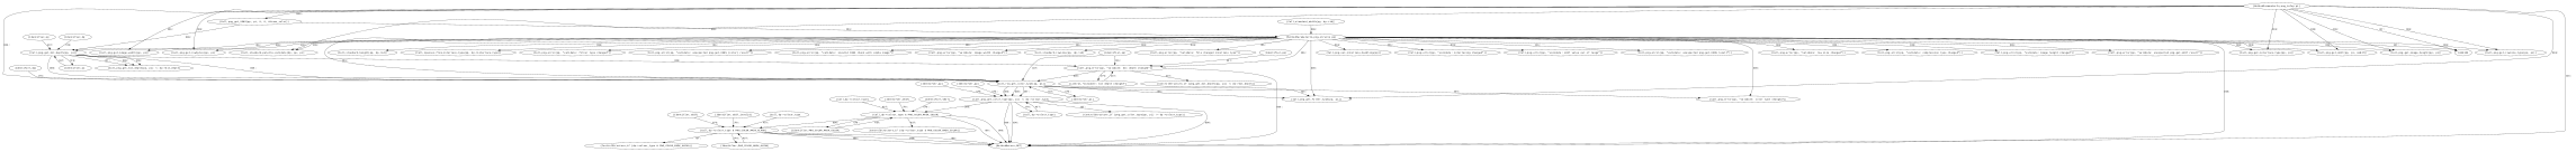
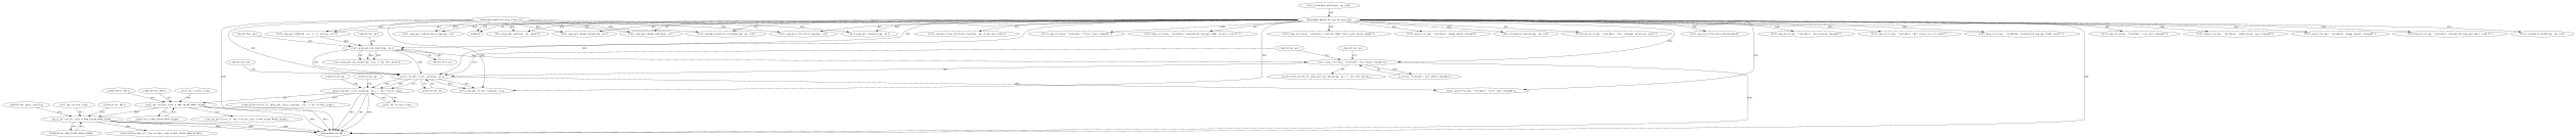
  digraph {
    fontname="Liberation Mono"
    node [fontname="Liberation Mono"]
    edge [fontname="Liberation Mono"]
    n1 [label="(Call,dp->colour_type & PNG_COLOR_MASK_ALPHA)"]
    n2 [label="(Identifier,PNG_COLOR_MASK_ALPHA)"]
    n3 [label="(MethodReturn,RET)"]
    n4 [label="(ControlStructure,if (dp->colour_type & PNG_COLOR_MASK_ALPHA))"]
    n5 [label="(Call,dp->colour_type & PNG_COLOR_MASK_COLOR)"]
    n6 [label="(ControlStructure,if (dp->colour_type & PNG_COLOR_MASK_COLOR))"]
    n7 [label="(Identifier,PNG_COLOR_MASK_COLOR)"]
    n8 [label="(Call,png_get_color_type(pp, pi) != dp->colour_type)"]
    n9 [label="(Call,dp->colour_type)"]
    n10 [label="(ControlStructure,if (png_get_color_type(pp, pi) != dp->colour_type))"]
    n11 [label="(Call,row_get_color_type(pp, pi))"]
    n12 [label="(Call,png_get_filter_type(pp, pi))"]
    n13 [label="(Identifier,pi)"]
    n14 [label="(Call,png_error(pp, \"validate: color type changed\"))"]
    n15 [label="(Call,png_get_bit_depth(pp, pi))"]
    n16 [label="(Call,png_error(pp, \"validate: bit depth changed\"))"]
    n17 [label="(Call,png_get_bit_depth(pp, pi) != dp->bit_depth)"]
    n18 [label="(Identifier,pi)"]
    n19 [label="(Literal,\"validate: bit depth changed\")"]
    n20 [label="(ControlStructure,if (png_get_bit_depth(pp, pi) != dp->bit_depth))"]
    n21 [label="(MethodParameterIn,png_structp pp)"]
    n22 [label="(Call,png_set_interlace_handling(pp))"]
    n23 [label="(Call,png_error(pp, \"validate: interlacing changed\"))"]
    n24 [label="(Call,png_error(pp, \"validate: sBIT value out of range\"))"]
    n25 [label="(Call,png_error(pp, \"validate: unexpected png_get_tRNS result\"))"]
    n26 [label="(Call,png_error(pp, \"validate: row size changed\"))"]
    n27 [label="(Call,png_get_interlace_type(pp, pi))"]
-   n28 [label="(Call,png_get_rowsize_type(pp, pi))"]
+   n28 [label="(Call,png_get_compression_type(pp, pi))"]
    n29 [label="(Call,png_error(pp, \"validate: compression type changed\"))"]
    n30 [label="(Call,png_error(pp, \"validate: image height changed\"))"]
    n31 [label="(Call,png_get_image_width(pp, pi))"]
    n32 [label="(Call,png_get_rowbytes(pp, pi))"]
    n33 [label="(Call,standard_palette_validate(dp, pp, pi))"]
    n34 [label="(Call,png_get_sBIT(pp, pi, &sBIT))"]
    n35 [label="(Call,png_error(pp, \"validate: unexpected png_get_sBIT result\"))"]
    n36 [label="(Call,standard_height(pp, dp->id))"]
    n37 [label="(Call,npasses_from_interlace_type(pp, dp->interlace_type))"]
    n38 [label="(Call,png_error(pp, \"validate: filter type changed\"))"]
    n39 [label="(Call,png_error(pp, \"validate: unexpected png_get_tRNS (color) result\"))"]
    n40 [label="(Call,png_error(pp, \"validate: invalid tRNS chunk with alpha image\"))"]
    n41 [label="(Call,png_get_tRNS(pp, pi, 0, 0, &trans_color))"]
    n42 [label="(Call,png_error(pp, \"validate: image width changed\"))"]
    n43 [label="(Call,png_get_image_height(pp, pi))"]
    n44 [label="(Call,standard_rowsize(pp, dp->id))"]
    n45 [label="(Call,png_error(pp, \"validate: file changed interlace type\"))"]
    n46 [label=1000189]
    n47 [label="(Call,standard_width(pp, dp->id))"]
    n48 [label="(MethodParameterIn,png_infop pi)"]
    n49 [label="(Identifier,sBIT)"]
    n50 [label="(Identifier,sBIT)"]
    n51 [label="(Call,dp->colour_type)"]
    n52 [label="(Call,dp->colour_type)"]
    n53 [label="(Identifier,sBIT)"]
    n54 [label="(Identifier,sBIT_invalid)"]
    n55 [label="(Identifier,dp)"]
    n56 [label="(Identifier,dp)"]
    n57 [label="(Identifier,pp)"]
    n58 [label="(Identifier,pp)"]
    n59 [label="(Identifier,pp)"]
    n60 [label="(Identifier,pp)"]
    n61 [label="(Identifier,pp)"]
    n1 -> n2 [label="CFG: "]
    n1 -> n3 [label="DDG: "]
    n1 -> n3 [label="DDG: "]
    n1 -> n3 [label="DDG: "]
    n1 -> n4 [label="AST: "]
    n2 -> n1 [label="AST: "]
    n5 -> n1 [label="DDG: "]
    n5 -> n3 [label="DDG: "]
    n5 -> n3 [label="DDG: "]
    n5 -> n6 [label="AST: "]
    n5 -> n7 [label="CFG: "]
    n7 -> n5 [label="AST: "]
    n8 -> n3 [label="DDG: "]
    n8 -> n3 [label="DDG: "]
    n8 -> n3 [label="DDG: "]
    n8 -> n5 [label="DDG: "]
    n8 -> n9 [label="CFG: "]
    n8 -> n10 [label="AST: "]
    n9 -> n8 [label="AST: "]
    n11 -> n8 [label="AST: "]
    n11 -> n8 [label="DDG: "]
    n11 -> n8 [label="DDG: "]
    n11 -> n12 [label="DDG: "]
    n11 -> n12 [label="DDG: "]
    n11 -> n13 [label="CFG: "]
    n11 -> n14 [label="DDG: "]
    n13 -> n11 [label="AST: "]
    n15 -> n11 [label="DDG: "]
    n15 -> n11 [label="DDG: "]
    n15 -> n16 [label="DDG: "]
    n15 -> n17 [label="AST: "]
    n15 -> n17 [label="DDG: "]
    n15 -> n17 [label="DDG: "]
    n15 -> n18 [label="CFG: "]
    n16 -> n3 [label="DDG: "]
    n16 -> n11 [label="DDG: "]
    n16 -> n19 [label="CFG: "]
    n16 -> n20 [label="AST: "]
    n18 -> n15 [label="AST: "]
    n19 -> n16 [label="AST: "]
    n21 -> n3 [label="DDG: "]
    n21 -> n11 [label="DDG: "]
    n21 -> n12 [label="DDG: "]
    n21 -> n14 [label="DDG: "]
    n21 -> n15 [label="DDG: "]
    n21 -> n16 [label="DDG: "]
    n21 -> n22 [label="DDG: "]
    n21 -> n23 [label="DDG: "]
    n21 -> n24 [label="DDG: "]
    n21 -> n25 [label="DDG: "]
    n21 -> n26 [label="DDG: "]
    n21 -> n27 [label="DDG: "]
    n21 -> n28 [label="DDG: "]
    n21 -> n29 [label="DDG: "]
    n21 -> n30 [label="DDG: "]
    n21 -> n31 [label="DDG: "]
    n21 -> n32 [label="DDG: "]
    n21 -> n33 [label="DDG: "]
    n21 -> n34 [label="DDG: "]
    n21 -> n35 [label="DDG: "]
    n21 -> n36 [label="DDG: "]
    n21 -> n37 [label="DDG: "]
    n21 -> n38 [label="DDG: "]
    n21 -> n39 [label="DDG: "]
    n21 -> n40 [label="DDG: "]
-   n41 -> n21 [label="DDG: "]
+   n21 -> n41 [label="DDG: "]
    n21 -> n42 [label="DDG: "]
    n21 -> n43 [label="DDG: "]
    n21 -> n44 [label="DDG: "]
    n21 -> n45 [label="DDG: "]
    n21 -> n46 [label="AST: "]
    n41 -> n15 [label="DDG: "]
    n47 -> n21 [label="DDG: "]
    n48 -> n3 [label="DDG: "]
    n48 -> n11 [label="DDG: "]
    n48 -> n12 [label="DDG: "]
    n48 -> n27 [label="DDG: "]
    n48 -> n28 [label="DDG: "]
    n48 -> n31 [label="DDG: "]
    n48 -> n32 [label="DDG: "]
    n48 -> n33 [label="DDG: "]
    n48 -> n34 [label="DDG: "]
    n48 -> n41 [label="DDG: "]
    n48 -> n43 [label="DDG: "]
    n48 -> n46 [label="AST: "]
    n49 -> n5 [label="CFG: "]
    n50 -> n5 [label="CFG: "]
    n51 -> n1 [label="AST: "]
    n52 -> n5 [label="AST: "]
    n53 -> n1 [label="CFG: "]
    n54 -> n1 [label="CFG: "]
    n55 -> n11 [label="CFG: "]
    n56 -> n15 [label="CFG: "]
    n57 -> n8 [label="CFG: "]
    n58 -> n15 [label="AST: "]
    n59 -> n16 [label="AST: "]
    n60 -> n11 [label="AST: "]
    n60 -> n16 [label="CFG: "]
    n61 -> n8 [label="CFG: "]
  }
